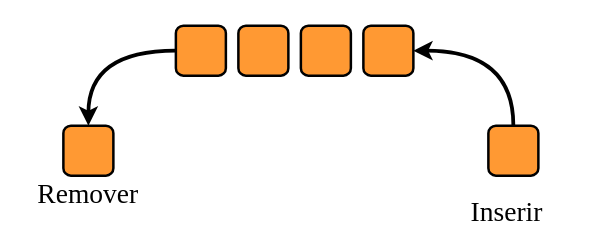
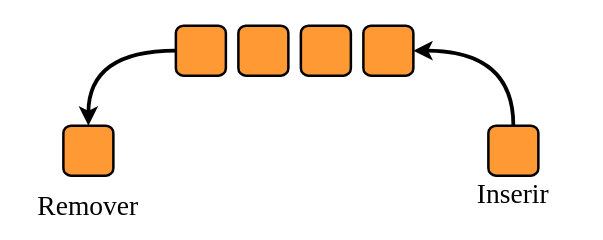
  <mxCell id="0" />
  <mxCell id="1" parent="0" />
  <mxCell id="2" style="edgeStyle=orthogonalEdgeStyle;curved=1;rounded=1;orthogonalLoop=1;jettySize=auto;html=1;entryX=0.5;entryY=0;entryDx=0;entryDy=0;strokeWidth=3;" edge="1" parent="1" source="3" target="11"><mxGeometry relative="1" as="geometry" /></mxCell>
  <mxCell id="3" value="" style="rounded=1;whiteSpace=wrap;html=1;strokeWidth=2;fillColor=#FF9933;" parent="1" vertex="1"><mxGeometry x="140" y="20" width="40" height="40" as="geometry" /></mxCell>
  <mxCell id="4" style="edgeStyle=orthogonalEdgeStyle;rounded=1;orthogonalLoop=1;jettySize=auto;html=1;entryX=1;entryY=0.5;entryDx=0;entryDy=0;curved=1;exitX=0.5;exitY=0;exitDx=0;exitDy=0;strokeWidth=3;" edge="1" parent="1" source="9" target="8"><mxGeometry relative="1" as="geometry" /></mxCell>
- <mxCell id="5" value="Inserir" style="text;html=1;strokeColor=none;fillColor=none;align=center;verticalAlign=middle;whiteSpace=wrap;rounded=0;fontFamily=Patrick Hand;fontSource=https%3A%2F%2Ffonts.googleapis.com%2Fcss%3Ffamily%3DPatrick%2BHand;fontSize=22;" parent="1" vertex="1"><mxGeometry x="355" y="155" width="100" height="30" as="geometry" /></mxCell>
+ <mxCell id="5" value="Inserir" style="text;html=1;strokeColor=none;fillColor=none;align=center;verticalAlign=middle;whiteSpace=wrap;rounded=0;fontFamily=Patrick Hand;fontSource=https%3A%2F%2Ffonts.googleapis.com%2Fcss%3Ffamily%3DPatrick%2BHand;fontSize=22;" parent="1" vertex="1"><mxGeometry x="360" y="140" width="100" height="30" as="geometry" /></mxCell>
  <mxCell id="6" value="" style="rounded=1;whiteSpace=wrap;html=1;strokeWidth=2;fillColor=#FF9933;" vertex="1" parent="1"><mxGeometry x="190" y="20" width="40" height="40" as="geometry" /></mxCell>
  <mxCell id="7" value="" style="rounded=1;whiteSpace=wrap;html=1;strokeWidth=2;fillColor=#FF9933;" vertex="1" parent="1"><mxGeometry x="240" y="20" width="40" height="40" as="geometry" /></mxCell>
  <mxCell id="8" value="" style="rounded=1;whiteSpace=wrap;html=1;strokeWidth=2;fillColor=#FF9933;" vertex="1" parent="1"><mxGeometry x="290" y="20" width="40" height="40" as="geometry" /></mxCell>
  <mxCell id="9" value="" style="rounded=1;whiteSpace=wrap;html=1;strokeWidth=2;fillColor=#FF9933;" vertex="1" parent="1"><mxGeometry x="390" y="100" width="40" height="40" as="geometry" /></mxCell>
- <mxCell id="10" value="Remover" style="text;html=1;strokeColor=none;fillColor=none;align=center;verticalAlign=middle;whiteSpace=wrap;rounded=0;fontFamily=Patrick Hand;fontSource=https%3A%2F%2Ffonts.googleapis.com%2Fcss%3Ffamily%3DPatrick%2BHand;fontSize=22;" vertex="1" parent="1"><mxGeometry x="20" y="140" width="100" height="30" as="geometry" /></mxCell>
+ <mxCell id="10" value="Remover" style="text;html=1;strokeColor=none;fillColor=none;align=center;verticalAlign=middle;whiteSpace=wrap;rounded=0;fontFamily=Patrick Hand;fontSource=https%3A%2F%2Ffonts.googleapis.com%2Fcss%3Ffamily%3DPatrick%2BHand;fontSize=22;" vertex="1" parent="1"><mxGeometry x="20" y="150" width="100" height="30" as="geometry" /></mxCell>
  <mxCell id="11" value="" style="rounded=1;whiteSpace=wrap;html=1;strokeWidth=2;fillColor=#FF9933;" vertex="1" parent="1"><mxGeometry x="50" y="100" width="40" height="40" as="geometry" /></mxCell>
